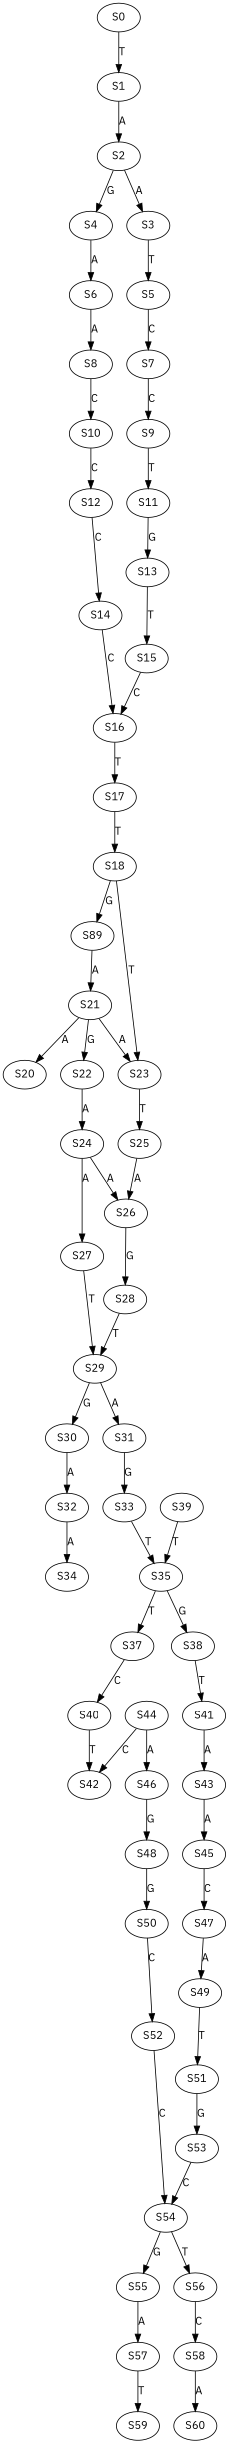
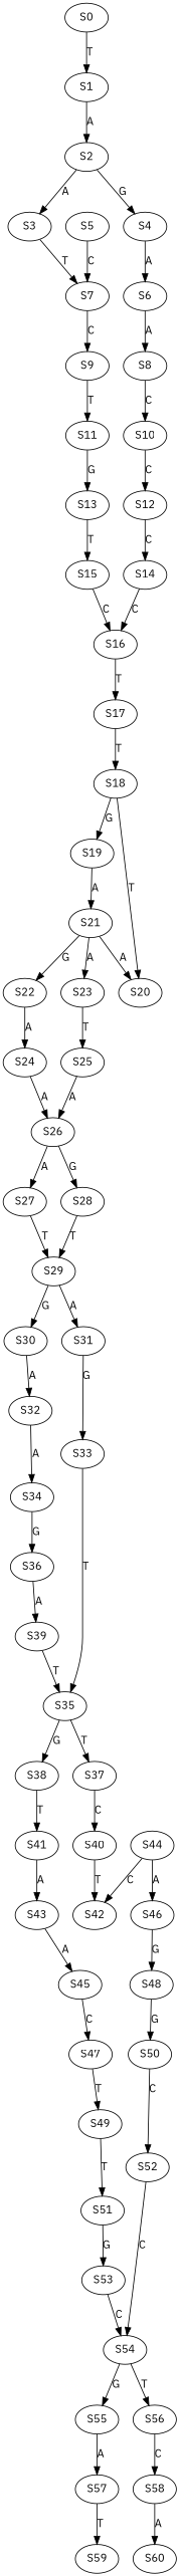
  strict digraph {
    fontname="IBM Plex Sans"
    node [fontname="IBM Plex Sans"]
    edge [fontname="IBM Plex Sans"]
    S0
    S1
    S2
    S3
    S4
    S5
    S6
    S7
    S8
    S9
    S10
    S11
    S12
    S13
    S14
    S15
    S16
    S17
    S18
-   S19 [label=S89]
+   S19
    S20
    S21
    S22
    S23
    S24
    S25
    S26
    S27
    S28
    S29
    S30
    S31
    S32
    S33
    S34
    S35
+   S36
    S37
    S38
    S39
    S40
    S41
    S42
    S43
    S45
    S44
    S46
    S47
    S48
    S49
    S50
    S51
    S52
    S53
    S54
    S55
    S56
    S57
    S58
    S59
    S60
    S0 -> S1 [label=T]
    S1 -> S2 [label=A]
    S2 -> S3 [label=A]
    S2 -> S4 [label=G]
-   S3 -> S5 [label=T]
+   S3 -> S7 [label=T]
    S4 -> S6 [label=A]
    S5 -> S7 [label=C]
    S6 -> S8 [label=A]
    S7 -> S9 [label=C]
    S8 -> S10 [label=C]
    S9 -> S11 [label=T]
    S10 -> S12 [label=C]
    S11 -> S13 [label=G]
    S12 -> S14 [label=C]
    S13 -> S15 [label=T]
    S14 -> S16 [label=C]
    S15 -> S16 [label=C]
    S16 -> S17 [label=T]
    S17 -> S18 [label=T]
    S18 -> S19 [label=G]
-   S18 -> S23 [label=T]
+   S18 -> S20 [label=T]
    S19 -> S21 [label=A]
    S21 -> S20 [label=A]
    S21 -> S22 [label=G]
    S21 -> S23 [label=A]
    S22 -> S24 [label=A]
    S23 -> S25 [label=T]
    S24 -> S26 [label=A]
    S25 -> S26 [label=A]
-   S24 -> S27 [label=A]
+   S26 -> S27 [label=A]
    S26 -> S28 [label=G]
    S27 -> S29 [label=T]
    S28 -> S29 [label=T]
    S29 -> S30 [label=G]
    S29 -> S31 [label=A]
    S30 -> S32 [label=A]
    S31 -> S33 [label=G]
    S32 -> S34 [label=A]
    S33 -> S35 [label=T]
+   S34 -> S36 [label=G]
    S35 -> S37 [label=T]
    S35 -> S38 [label=G]
+   S36 -> S39 [label=A]
    S37 -> S40 [label=C]
    S38 -> S41 [label=T]
    S39 -> S35 [label=T]
    S40 -> S42 [label=T]
    S41 -> S43 [label=A]
    S43 -> S45 [label=A]
    S45 -> S47 [label=C]
    S44 -> S42 [label=C]
    S44 -> S46 [label=A]
    S46 -> S48 [label=G]
-   S47 -> S49 [label=A]
+   S47 -> S49 [label=T]
    S48 -> S50 [label=G]
    S49 -> S51 [label=T]
    S50 -> S52 [label=C]
    S51 -> S53 [label=G]
    S52 -> S54 [label=C]
    S53 -> S54 [label=C]
    S54 -> S55 [label=G]
    S54 -> S56 [label=T]
    S55 -> S57 [label=A]
    S56 -> S58 [label=C]
    S57 -> S59 [label=T]
    S58 -> S60 [label=A]
  }
